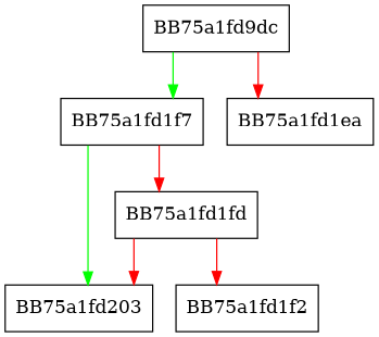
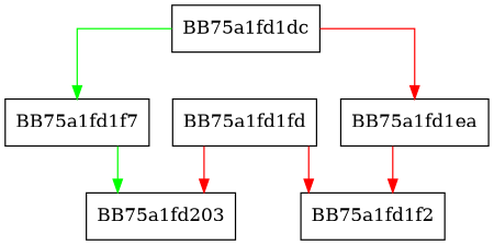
  digraph {
    splines=ortho
    node [shape=box]
    edge [color=red]
-   BB75a1fd1dc [label=BB75a1fd9dc]
+   BB75a1fd1dc
    BB75a1fd1f7
    BB75a1fd1ea
    BB75a1fd203
    BB75a1fd1fd
    BB75a1fd1f2
    BB75a1fd1dc -> BB75a1fd1f7 [color=green]
    BB75a1fd1dc -> BB75a1fd1ea
    BB75a1fd1f7 -> BB75a1fd203 [color=green]
-   BB75a1fd1f7 -> BB75a1fd1fd
+   BB75a1fd1ea -> BB75a1fd1f2
    BB75a1fd1fd -> BB75a1fd203
    BB75a1fd1fd -> BB75a1fd1f2
  }
